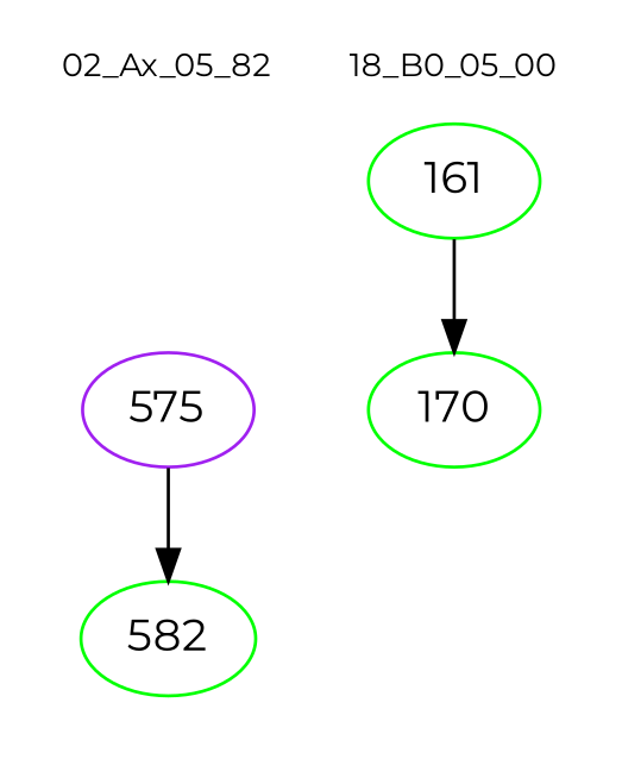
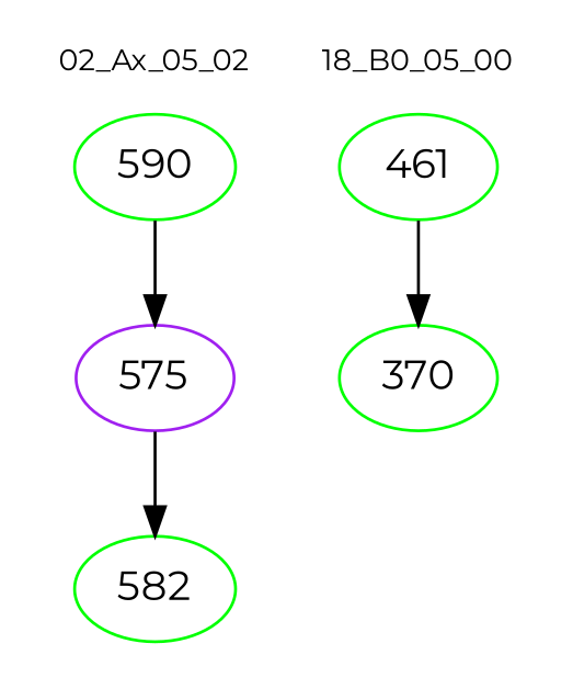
  digraph {
    fontname=Montserrat
    node [color=green fontname=Montserrat]
    edge [color=black fontname=Montserrat]
+   n1 [label=590]
    n2 [color=purple label=575]
    n3 [label=582]
-   n4 [label=161]
-   n5 [label=170]
+   n4 [label=461]
+   n5 [label=370]
    subgraph cluster_1 {
      color=white
      fontsize=10
-     label="02_Ax_05_82"
+     label="02_Ax_05_02"
+     n1
      n2
      n3
    }
    subgraph cluster_2 {
      color=white
      fontsize=10
      label="18_B0_05_00"
      n4
      n5
    }
+   n1 -> n2
    n2 -> n3
    n4 -> n5
  }
